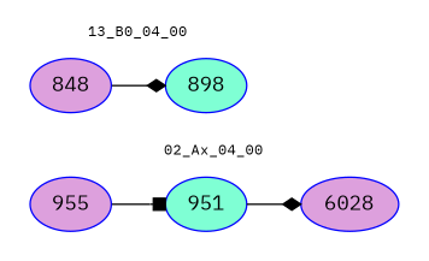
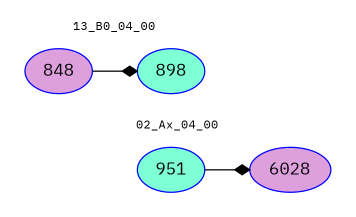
  digraph {
    fontname="IBM Plex Mono"
    rankdir=LR
    node [color=blue fillcolor=plum fontname="IBM Plex Mono" style=filled]
    edge [arrowhead=diamond color=black fontname="IBM Plex Mono"]
-   n1 [label=955]
    n2 [fillcolor=aquamarine label=951]
    n3 [label=6028]
    n4 [label=848]
    n5 [fillcolor=aquamarine label=898]
    subgraph cluster_1 {
      color=white
      fontsize=10
      label="02_Ax_04_00"
-     n1
      n2
      n3
    }
    subgraph cluster_2 {
      color=white
      fontsize=10
      label="13_B0_04_00"
      n4
      n5
    }
-   n1 -> n2 [arrowhead=box]
    n2 -> n3
    n4 -> n5
  }
